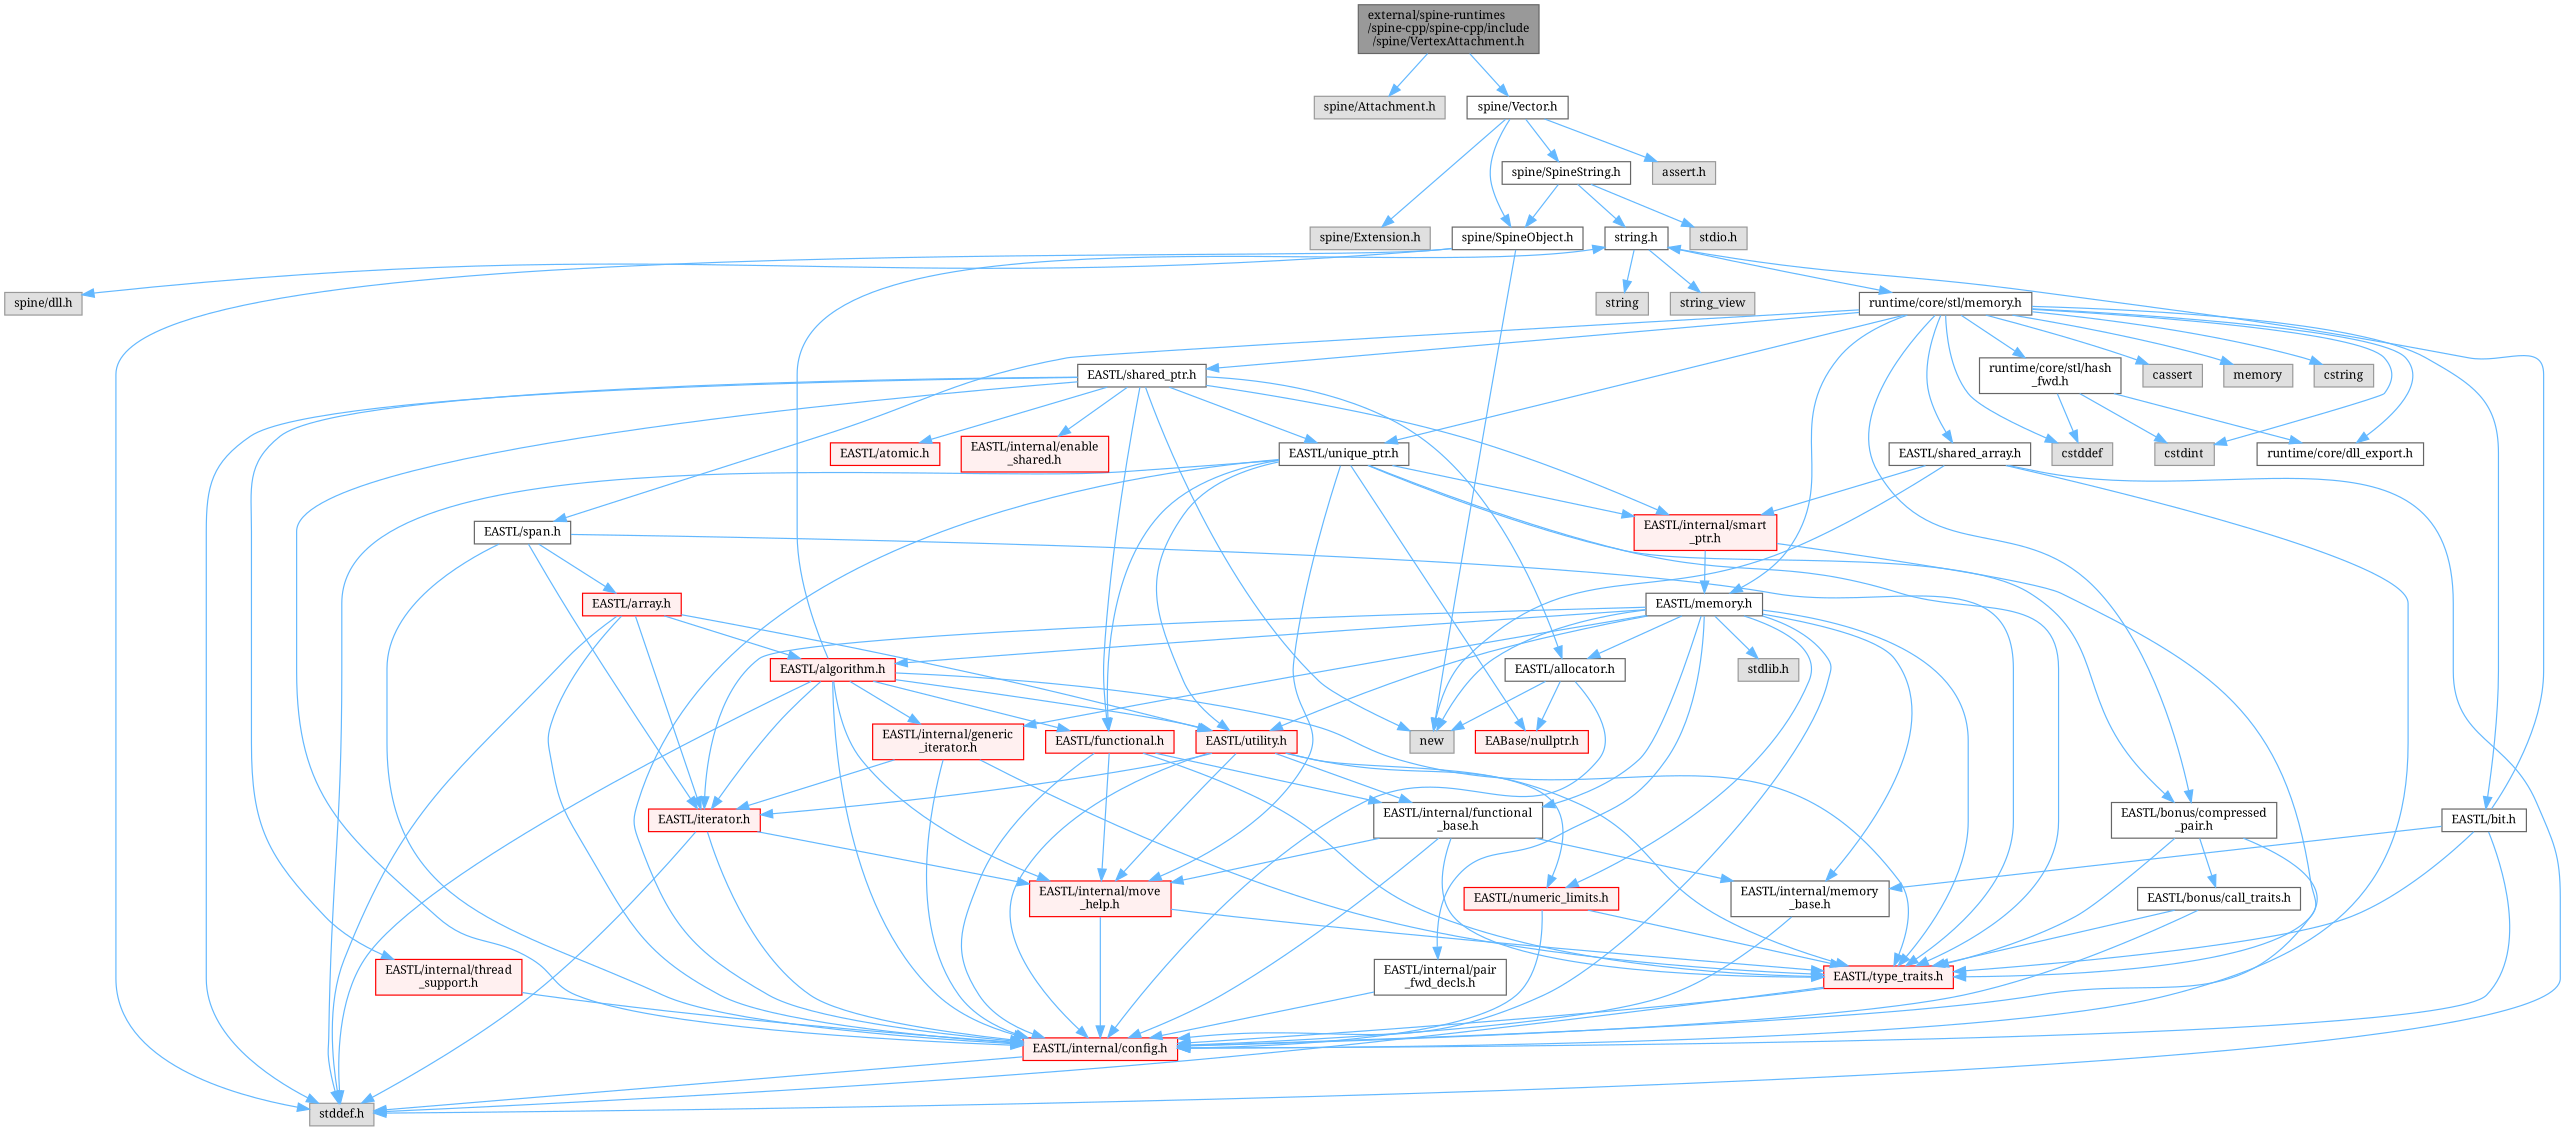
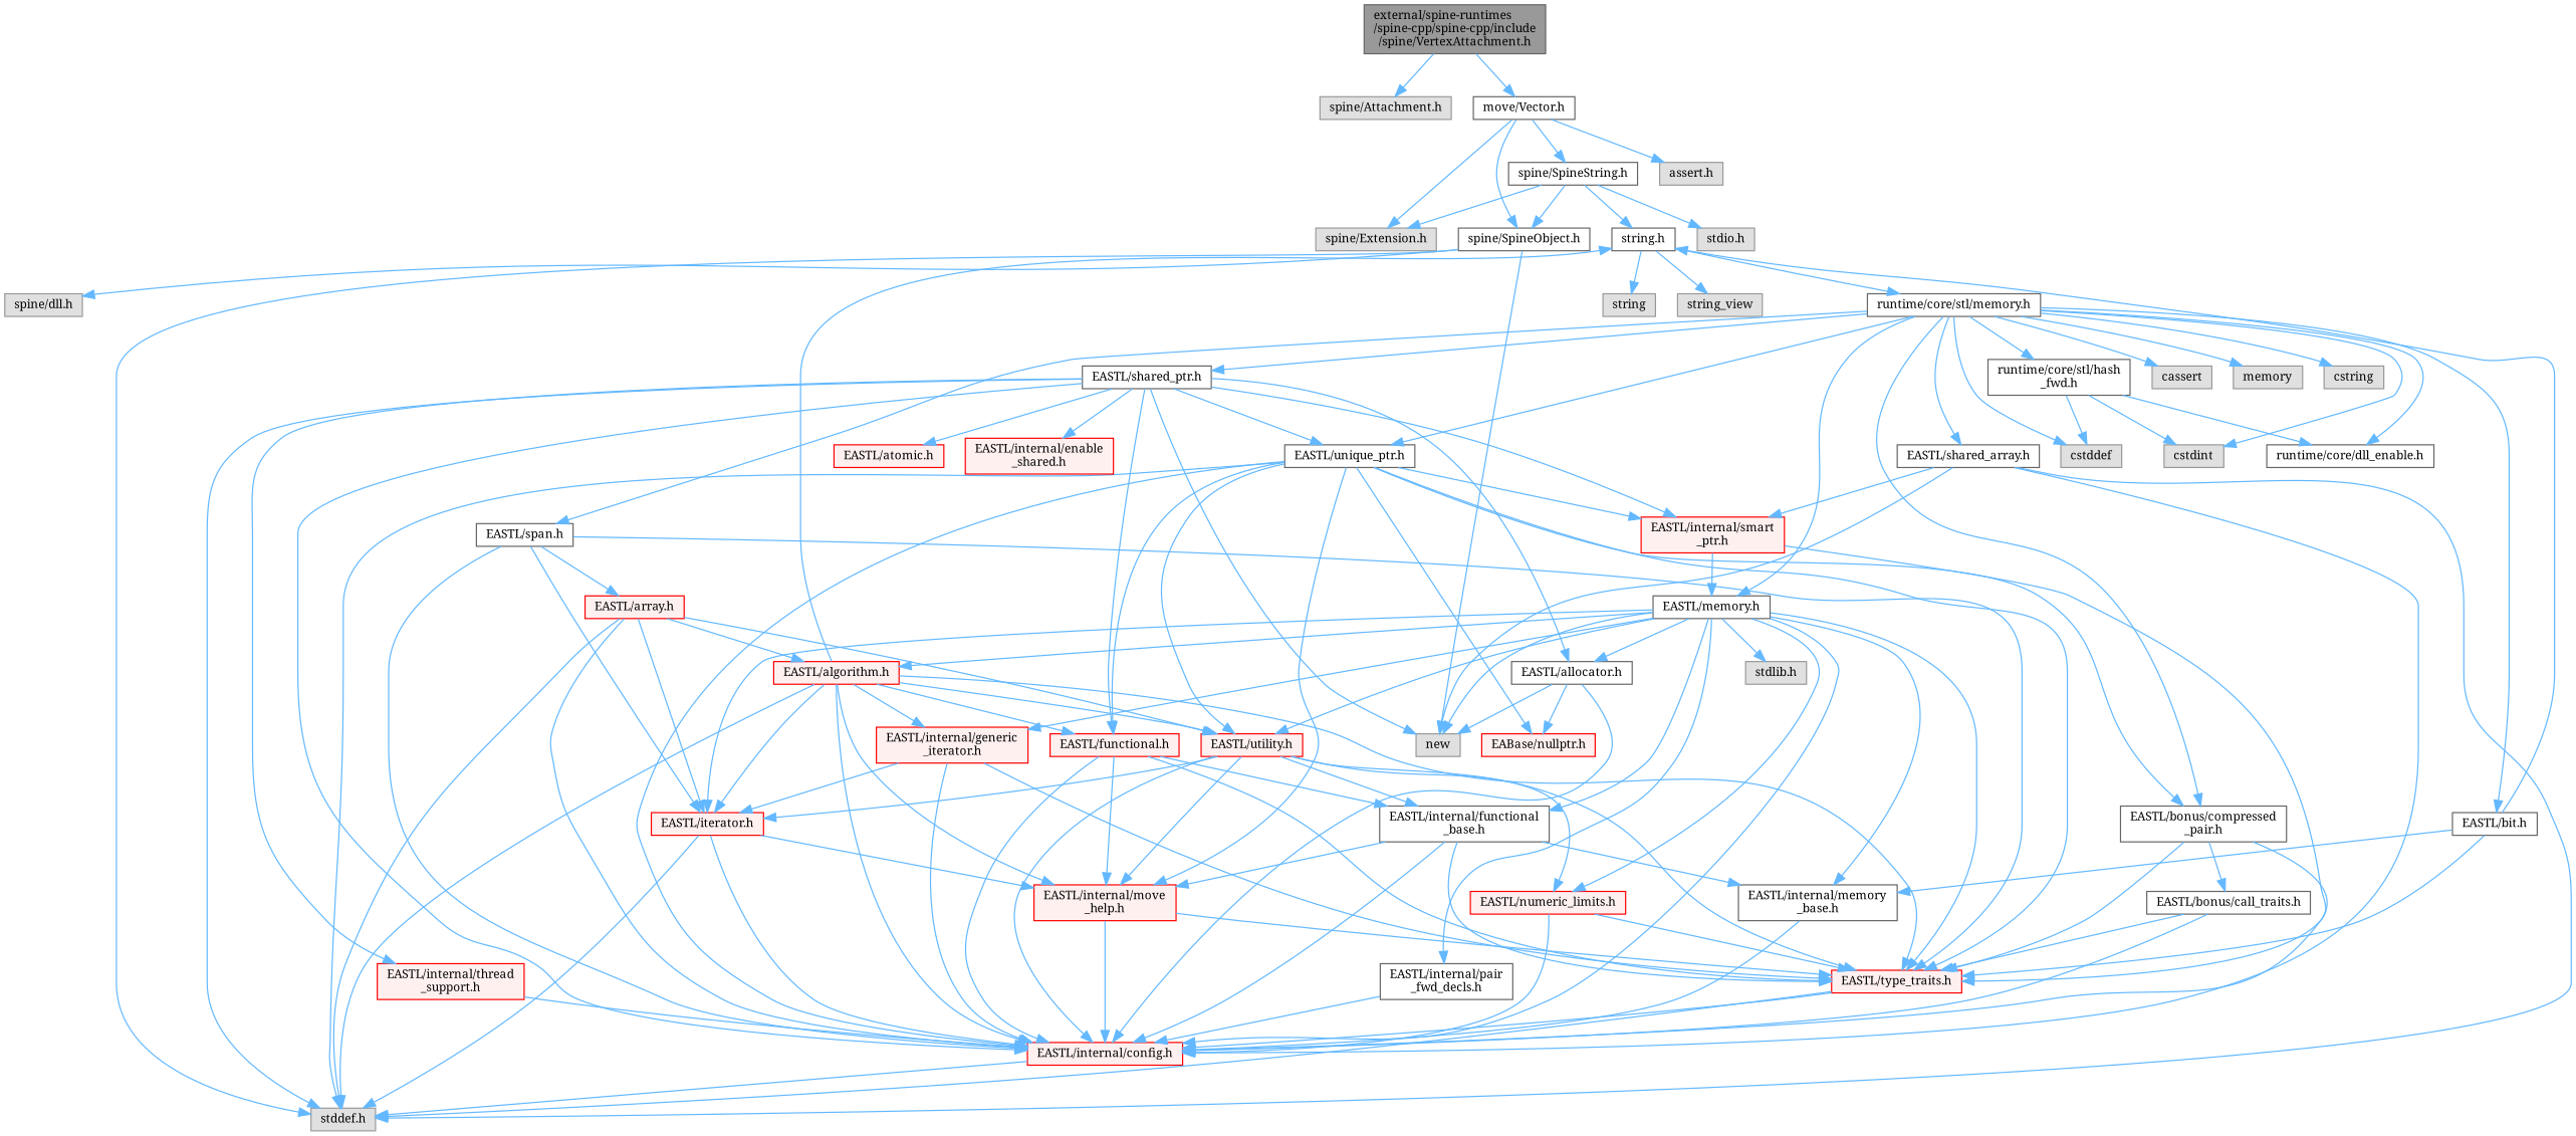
  digraph {
    fontname="Noto Serif"
    node [color=grey40 fillcolor=white fontname="Noto Serif" fontsize=10 shape=box style=filled]
    edge [color=steelblue1 fontname="Noto Serif" fontsize=10 labelfontname=Helvetica labelfontsize=10 style=solid]
    n1 [color=gray40 fillcolor=grey60 fontcolor=black height=0.2 label="external/spine-runtimes\l/spine-cpp/spine-cpp/include\l/spine/VertexAttachment.h" width=0.4]
    n2 [color=grey60 fillcolor="#E0E0E0" height=0.2 label="spine/Attachment.h" width=0.4]
-   n3 [height=0.2 label="spine/Vector.h" width=0.4]
+   n3 [height=0.2 label="move/Vector.h" width=0.4]
    n4 [color=grey60 fillcolor="#E0E0E0" height=0.2 label="spine/Extension.h" width=0.4]
    n5 [height=0.2 label="spine/SpineObject.h" width=0.4]
    n6 [height=0.2 label="spine/SpineString.h" width=0.4]
    n7 [color=grey60 fillcolor="#E0E0E0" height=0.2 label="assert.h" width=0.4]
    n8 [color=grey60 fillcolor="#E0E0E0" height=0.2 label=new width=0.4]
    n9 [color=grey60 fillcolor="#E0E0E0" height=0.2 label="stddef.h" width=0.4]
    n10 [color=grey60 fillcolor="#E0E0E0" height=0.2 label="spine/dll.h" width=0.4]
    n11 [height=0.2 label="string.h" width=0.4]
    n12 [color=grey60 fillcolor="#E0E0E0" height=0.2 label="stdio.h" width=0.4]
    n13 [color=grey60 fillcolor="#E0E0E0" height=0.2 label=string width=0.4]
    n14 [color=grey60 fillcolor="#E0E0E0" height=0.2 label=string_view width=0.4]
    n15 [height=0.2 label="runtime/core/stl/memory.h" width=0.4]
    n16 [color=grey60 fillcolor="#E0E0E0" height=0.2 label=cstddef width=0.4]
    n17 [color=grey60 fillcolor="#E0E0E0" height=0.2 label=cstdint width=0.4]
    n18 [color=grey60 fillcolor="#E0E0E0" height=0.2 label=cassert width=0.4]
    n19 [color=grey60 fillcolor="#E0E0E0" height=0.2 label=memory width=0.4]
    n20 [color=grey60 fillcolor="#E0E0E0" height=0.2 label=cstring width=0.4]
    n21 [height=0.2 label="EASTL/bit.h" width=0.4]
    n22 [height=0.2 label="EASTL/memory.h" width=0.4]
    n23 [height=0.2 label="EASTL/shared_array.h" width=0.4]
    n24 [height=0.2 label="EASTL/unique_ptr.h" width=0.4]
    n25 [height=0.2 label="EASTL/bonus/compressed\l_pair.h" width=0.4]
    n26 [height=0.2 label="EASTL/shared_ptr.h" width=0.4]
    n27 [height=0.2 label="EASTL/span.h" width=0.4]
-   n28 [height=0.2 label="runtime/core/dll_export.h" width=0.4]
+   n28 [height=0.2 label="runtime/core/dll_enable.h" width=0.4]
    n29 [height=0.2 label="runtime/core/stl/hash\l_fwd.h" width=0.4]
    n30 [color=red fillcolor="#FFF0F0" height=0.2 label="EASTL/internal/config.h" width=0.4]
    n31 [height=0.2 label="EASTL/internal/memory\l_base.h" width=0.4]
    n32 [color=red fillcolor="#FFF0F0" height=0.2 label="EASTL/type_traits.h" width=0.4]
    n33 [color=red fillcolor="#FFF0F0" height=0.2 label="EASTL/internal/generic\l_iterator.h" width=0.4]
    n34 [color=red fillcolor="#FFF0F0" height=0.2 label="EASTL/iterator.h" width=0.4]
    n35 [height=0.2 label="EASTL/internal/pair\l_fwd_decls.h" width=0.4]
    n36 [height=0.2 label="EASTL/internal/functional\l_base.h" width=0.4]
    n37 [color=red fillcolor="#FFF0F0" height=0.2 label="EASTL/algorithm.h" width=0.4]
    n38 [color=red fillcolor="#FFF0F0" height=0.2 label="EASTL/utility.h" width=0.4]
    n39 [color=red fillcolor="#FFF0F0" height=0.2 label="EASTL/numeric_limits.h" width=0.4]
    n40 [height=0.2 label="EASTL/allocator.h" width=0.4]
    n41 [color=grey60 fillcolor="#E0E0E0" height=0.2 label="stdlib.h" width=0.4]
    n42 [color=red fillcolor="#FFF0F0" height=0.2 label="EASTL/internal/smart\l_ptr.h" width=0.4]
    n43 [color=red fillcolor="#FFF0F0" height=0.2 label="EASTL/internal/move\l_help.h" width=0.4]
    n44 [color=red fillcolor="#FFF0F0" height=0.2 label="EASTL/functional.h" width=0.4]
    n45 [color=red fillcolor="#FFF0F0" height=0.2 label="EABase/nullptr.h" width=0.4]
    n46 [height=0.2 label="EASTL/bonus/call_traits.h" width=0.4]
    n47 [color=red fillcolor="#FFF0F0" height=0.2 label="EASTL/internal/thread\l_support.h" width=0.4]
    n48 [color=red fillcolor="#FFF0F0" height=0.2 label="EASTL/atomic.h" width=0.4]
    n49 [color=red fillcolor="#FFF0F0" height=0.2 label="EASTL/internal/enable\l_shared.h" width=0.4]
    n50 [color=red fillcolor="#FFF0F0" height=0.2 label="EASTL/array.h" width=0.4]
    n1 -> n2
    n1 -> n3
    n3 -> n4
    n3 -> n5
    n3 -> n6
    n3 -> n7
    n5 -> n8
    n5 -> n9
    n5 -> n10
+   n6 -> n4
    n6 -> n5
    n6 -> n11
    n6 -> n12
    n11 -> n13
    n11 -> n14
    n11 -> n15
    n15 -> n16
    n15 -> n17
    n15 -> n18
    n15 -> n19
    n15 -> n20
    n15 -> n21
    n15 -> n22
    n15 -> n23
    n15 -> n24
    n15 -> n25
    n15 -> n26
    n15 -> n27
    n15 -> n28
    n15 -> n29
    n21 -> n11
-   n21 -> n30
    n21 -> n31
    n21 -> n32
    n22 -> n8
    n22 -> n30
    n22 -> n31
    n22 -> n32
    n22 -> n33
    n22 -> n34
    n22 -> n35
    n22 -> n36
    n22 -> n37
    n22 -> n38
    n22 -> n39
    n22 -> n40
    n22 -> n41
    n23 -> n8
    n23 -> n9
    n23 -> n30
    n23 -> n42
    n24 -> n9
    n24 -> n25
    n24 -> n30
    n24 -> n32
    n24 -> n38
    n24 -> n42
    n24 -> n43
    n24 -> n44
    n24 -> n45
    n25 -> n30
    n25 -> n32
    n25 -> n46
    n26 -> n8
    n26 -> n9
    n26 -> n24
    n26 -> n30
    n26 -> n40
    n26 -> n42
    n26 -> n44
    n26 -> n47
    n26 -> n48
    n26 -> n49
    n27 -> n30
    n27 -> n32
    n27 -> n34
    n27 -> n50
    n29 -> n16
    n29 -> n17
    n29 -> n28
    n30 -> n9
    n31 -> n30
    n32 -> n9
    n32 -> n30
    n33 -> n30
    n33 -> n32
    n33 -> n34
    n34 -> n9
    n34 -> n30
    n34 -> n43
    n35 -> n30
    n36 -> n30
    n36 -> n31
    n36 -> n32
    n36 -> n43
    n37 -> n9
    n37 -> n11
    n37 -> n30
    n37 -> n32
    n37 -> n33
    n37 -> n34
    n37 -> n38
    n37 -> n43
    n37 -> n44
    n38 -> n30
    n38 -> n32
    n38 -> n34
    n38 -> n36
    n38 -> n39
    n38 -> n43
    n39 -> n30
    n39 -> n32
    n40 -> n8
    n40 -> n30
    n40 -> n45
    n42 -> n22
    n42 -> n32
    n43 -> n30
    n43 -> n32
    n44 -> n30
    n44 -> n32
    n44 -> n36
    n44 -> n43
    n46 -> n30
    n46 -> n32
    n47 -> n30
    n50 -> n9
    n50 -> n30
    n50 -> n34
    n50 -> n37
    n50 -> n38
  }
